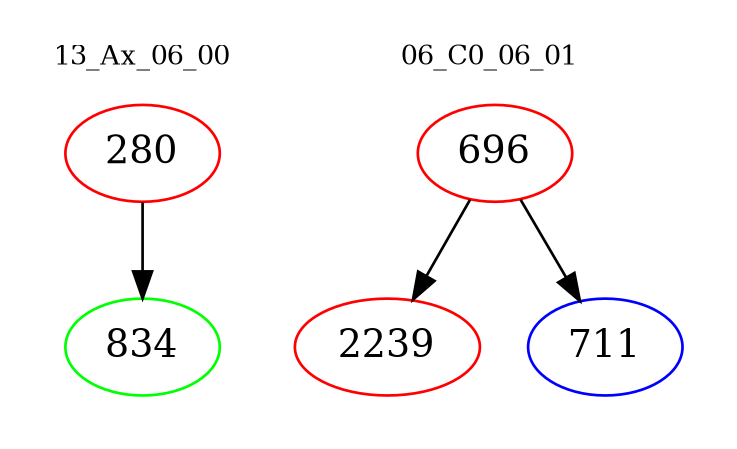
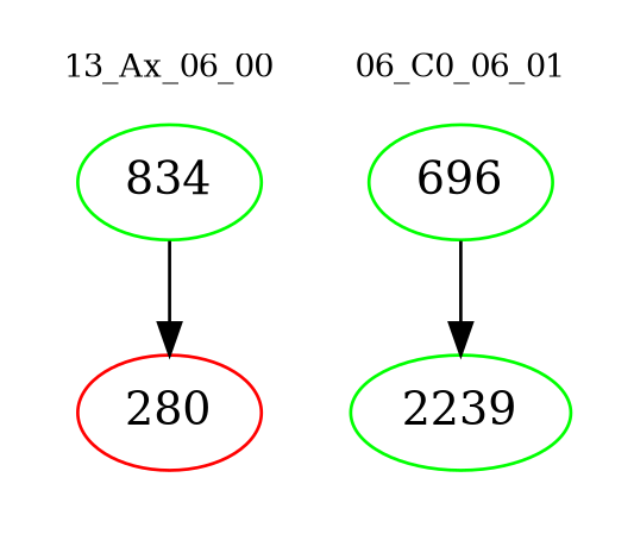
  digraph {
    fontname="DejaVu Serif"
    node [color=green fontname="DejaVu Serif"]
    edge [color=black fontname="DejaVu Serif"]
    n1 [label=834]
    n2 [color=red label=280]
-   n3 [color=red label=696]
-   n4 [color=red label=2239]
-   n5 [color=blue label=711]
+   n3 [label=696]
+   n4 [label=2239]
    subgraph cluster_1 {
      color=white
      fontsize=10
      label="13_Ax_06_00"
      n1
      n2
    }
    subgraph cluster_2 {
      color=white
      fontsize=10
      label="06_C0_06_01"
      n3
      n4
-     n5
    }
-   n2 -> n1
+   n1 -> n2
    n3 -> n4
-   n3 -> n5
  }
